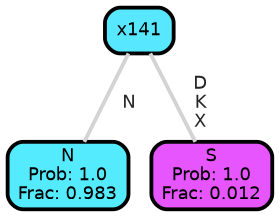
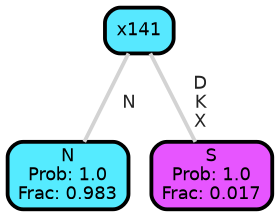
  graph {
    ranksep="0 equally"
    splines=straight
    fontname="DejaVu Sans"
    node [color=black fontcolor=black fontname="DejaVu Sans" penwidth=3 shape=box style="filled, rounded"]
    edge [color=lightgray fontcolor=grey14 fontname="DejaVu Sans" fontweight=bold penwidth=3]
    n1 [fillcolor="#55ebff" label="N\nProb: 1.0\nFrac: 0.983"]
    n2 [fillcolor="#57e8ff" label=x141]
-   n3 [fillcolor="#e755ff" label="S\nProb: 1.0\nFrac: 0.012"]
+   n3 [fillcolor="#e755ff" label="S\nProb: 1.0\nFrac: 0.017"]
    subgraph sub_1 {
      rank=same
    }
    n2 -- n1 [label=" N"]
    n2 -- n3 [label=" D\n K\n X"]
  }
